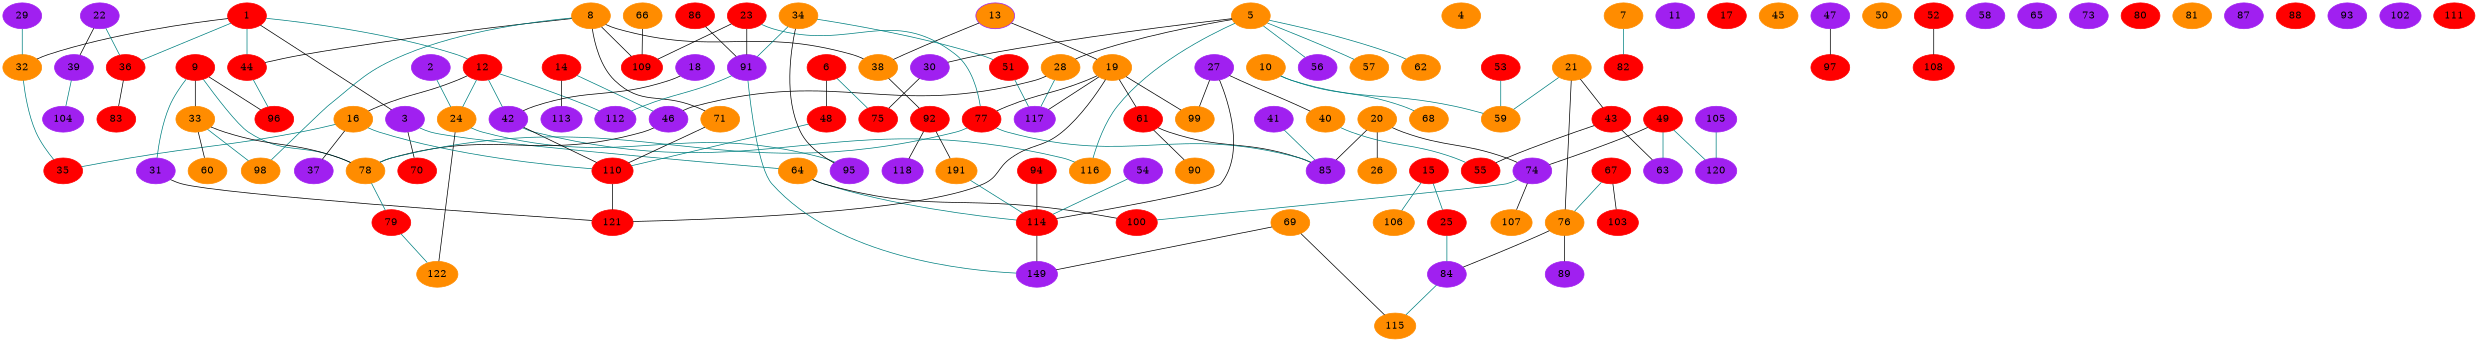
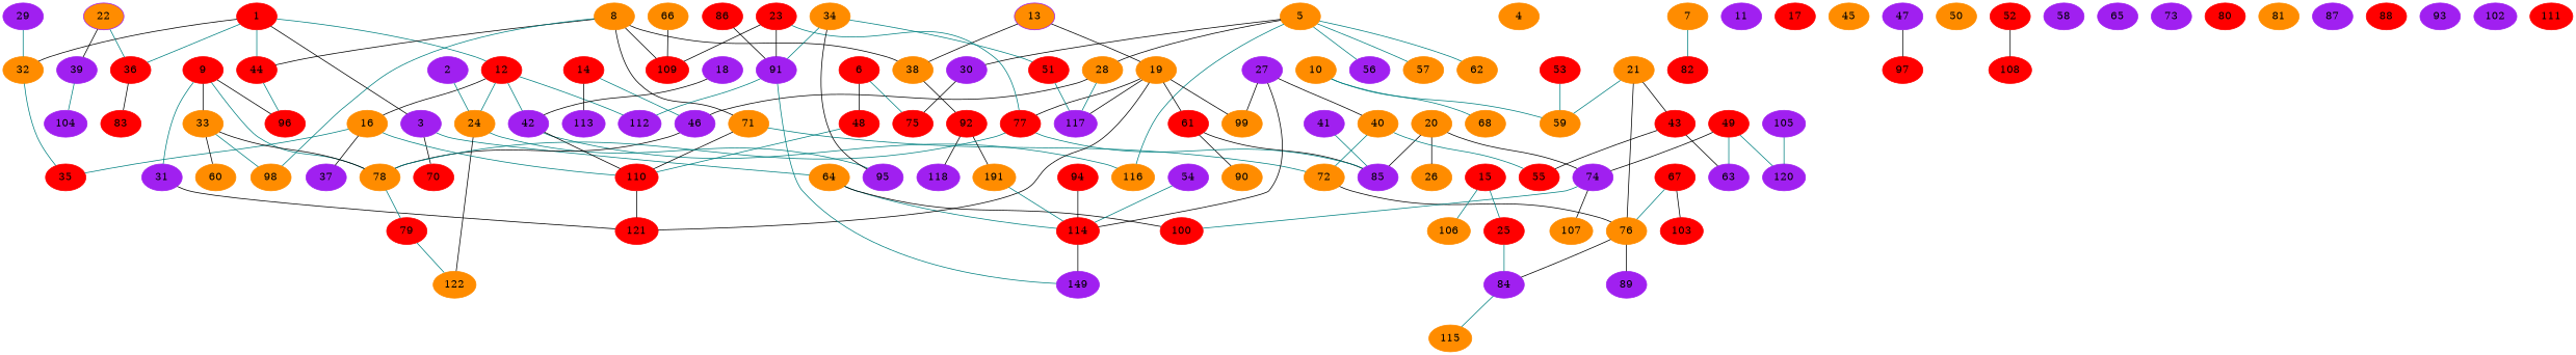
  graph {
    node [color=red style=filled]
    edge [color=black]
    3 [color=purple]
    1
    12
    32 [color=darkorange]
    36
    44
    64 [color=darkorange]
    70
    24 [color=darkorange]
    16 [color=darkorange]
    42 [color=purple]
    112 [color=purple]
    35
    83
    96
    2 [color=purple]
    95 [color=purple]
    122 [color=darkorange]
    114
    100
    4 [color=darkorange]
    5 [color=darkorange]
    28 [color=darkorange]
    30 [color=purple]
    56 [color=purple]
    57 [color=darkorange]
    62 [color=darkorange]
    116 [color=darkorange]
    46 [color=purple]
    117 [color=purple]
    75
    6
    48
    110
    7 [color=darkorange]
    82
    8 [color=darkorange]
    38 [color=darkorange]
    71 [color=darkorange]
    98 [color=darkorange]
    109
    92
+   72 [color=darkorange]
    31 [color=purple]
    9
    33 [color=darkorange]
    78 [color=darkorange]
    121
    60 [color=darkorange]
    79
    10 [color=darkorange]
    59 [color=darkorange]
    68 [color=darkorange]
    11 [color=purple]
    37 [color=purple]
    13 [color=purple fillcolor=darkorange]
    19 [color=darkorange]
    61
    77
    99 [color=darkorange]
    14
    113 [color=purple]
    15
    25
    106 [color=darkorange]
    84 [color=purple]
    17
    18 [color=purple]
    85 [color=purple]
    90 [color=darkorange]
    20 [color=darkorange]
    26 [color=darkorange]
    74 [color=purple]
    107 [color=darkorange]
    21 [color=darkorange]
    43
    76 [color=darkorange]
    55
    63 [color=purple]
    89 [color=purple]
-   22 [color=purple]
+   22 [color=purple fillcolor=darkorange]
    39 [color=purple]
    104 [color=purple]
    23
    91 [color=purple]
    n86 [color=purple label=149]
    115 [color=darkorange]
    27 [color=purple]
    40 [color=darkorange]
    29 [color=purple]
    34 [color=darkorange]
    51
    n93 [color=darkorange label=191]
    118 [color=purple]
    41 [color=purple]
    45 [color=darkorange]
    47 [color=purple]
    97
    49
    120 [color=purple]
    50 [color=darkorange]
    52
    108
    53
    54 [color=purple]
    58 [color=purple]
    65 [color=purple]
    66 [color=darkorange]
    67
    103
-   69 [color=darkorange]
    73 [color=purple]
    80
    81 [color=darkorange]
    86
    87 [color=purple]
    88
    93 [color=purple]
    94
    102 [color=purple]
    105 [color=purple]
    111
    3 -- 64 [color=teal]
    3 -- 70
    1 -- 3
    1 -- 12 [color=teal]
    1 -- 32
    1 -- 36 [color=teal]
    1 -- 44 [color=teal]
    12 -- 24 [color=teal]
    12 -- 16
    12 -- 42 [color=teal]
    12 -- 112 [color=teal]
    32 -- 35 [color=teal]
    36 -- 83
    44 -- 96 [color=teal]
    64 -- 114 [color=teal]
    64 -- 100
    24 -- 95 [color=teal]
    24 -- 122
    16 -- 35 [color=teal]
    16 -- 110 [color=teal]
    16 -- 37
    42 -- 116 [color=teal]
    42 -- 110
    2 -- 24 [color=teal]
    114 -- n86
    5 -- 28
    5 -- 30
    5 -- 56 [color=teal]
    5 -- 57 [color=teal]
    5 -- 62 [color=teal]
    5 -- 116 [color=teal]
    28 -- 46
    28 -- 117 [color=teal]
    30 -- 75
    46 -- 78
    6 -- 75 [color=teal]
    6 -- 48
    48 -- 110 [color=teal]
    110 -- 121
    7 -- 82 [color=teal]
    8 -- 44
    8 -- 38
    8 -- 71
    8 -- 98 [color=teal]
    8 -- 109
    38 -- 92
    71 -- 110
+   71 -- 72 [color=teal]
    92 -- n93
    92 -- 118
+   72 -- 76
    31 -- 121
    9 -- 96
    9 -- 31 [color=teal]
    9 -- 33
    9 -- 78 [color=teal]
    33 -- 98 [color=teal]
    33 -- 78
    33 -- 60
    78 -- 79 [color=teal]
    79 -- 122 [color=teal]
    10 -- 59 [color=teal]
    10 -- 68 [color=teal]
    13 -- 38
    13 -- 19
    19 -- 117
    19 -- 121
    19 -- 61
    19 -- 77
    19 -- 99
    61 -- 85
    61 -- 90
    77 -- 78 [color=teal]
    77 -- 85 [color=teal]
    14 -- 46 [color=teal]
    14 -- 113
    15 -- 25 [color=teal]
    15 -- 106 [color=teal]
    25 -- 84 [color=teal]
    84 -- 115 [color=teal]
    18 -- 42
    20 -- 85
    20 -- 26
    20 -- 74
    74 -- 100 [color=teal]
    74 -- 107
    21 -- 59 [color=teal]
    21 -- 43
    21 -- 76
    43 -- 55
    43 -- 63
    76 -- 84
    76 -- 89
    22 -- 36 [color=teal]
    22 -- 39
    39 -- 104 [color=teal]
    23 -- 109
    23 -- 77 [color=teal]
    23 -- 91
    91 -- 112 [color=teal]
    91 -- n86 [color=teal]
    27 -- 114
    27 -- 99
    27 -- 40
+   40 -- 72 [color=teal]
    40 -- 55 [color=teal]
    29 -- 32 [color=teal]
    34 -- 95
    34 -- 91 [color=teal]
    34 -- 51 [color=teal]
    51 -- 117 [color=teal]
    n93 -- 114 [color=teal]
    41 -- 85 [color=teal]
    47 -- 97
    49 -- 74
    49 -- 63 [color=teal]
    49 -- 120 [color=teal]
    52 -- 108
    53 -- 59 [color=teal]
    54 -- 114 [color=teal]
    66 -- 109
    67 -- 76 [color=teal]
    67 -- 103
-   69 -- n86
-   69 -- 115
    86 -- 91
    94 -- 114
    105 -- 120 [color=teal]
  }
